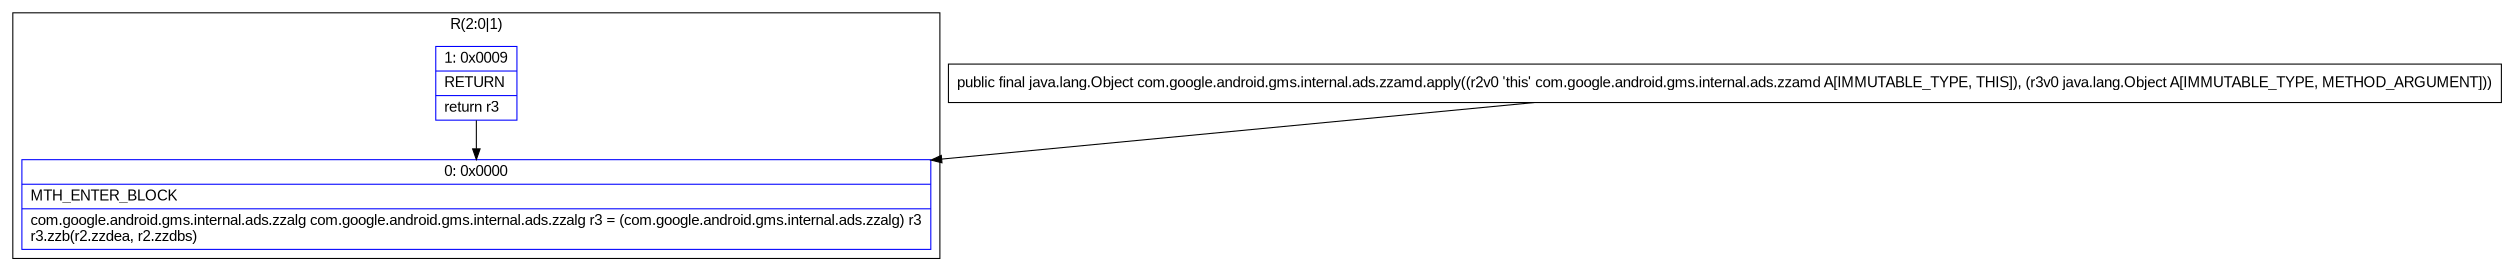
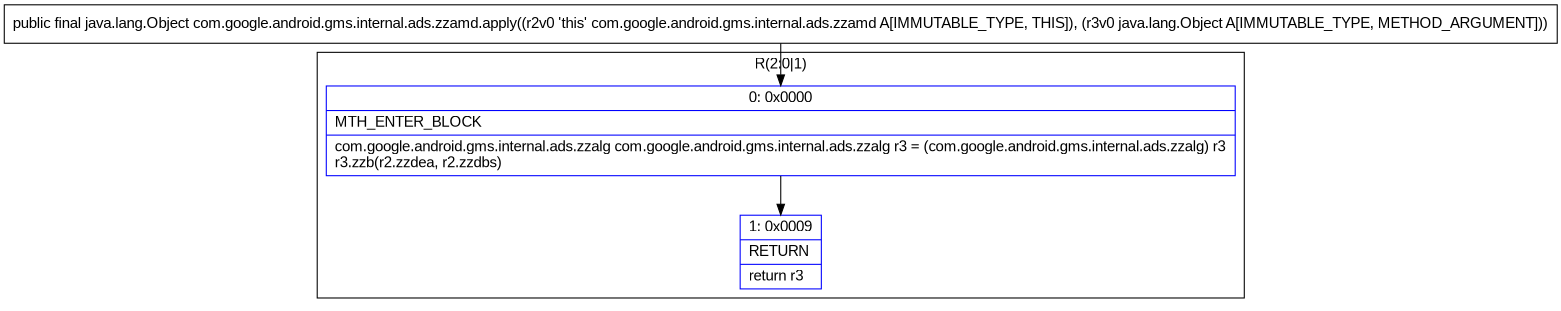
  digraph {
    fontname="Liberation Sans"
    node [color=blue shape=record fontname="Liberation Sans"]
    edge [fontname="Liberation Sans"]
    n1 [label="{0\:\ 0x0000|MTH_ENTER_BLOCK\l|com.google.android.gms.internal.ads.zzalg com.google.android.gms.internal.ads.zzalg r3 = (com.google.android.gms.internal.ads.zzalg) r3\lr3.zzb(r2.zzdea, r2.zzdbs)\l}"]
    n2 [label="{1\:\ 0x0009|RETURN\l|return r3\l}"]
    n3 [label="{public final java.lang.Object com.google.android.gms.internal.ads.zzamd.apply((r2v0 'this' com.google.android.gms.internal.ads.zzamd A[IMMUTABLE_TYPE, THIS]), (r3v0 java.lang.Object A[IMMUTABLE_TYPE, METHOD_ARGUMENT])) }" color=""]
    subgraph cluster_1 {
      label="R(2:0|1)"
      n1
      n2
    }
-   n2 -> n1
+   n1 -> n2
    n3 -> n1
  }
